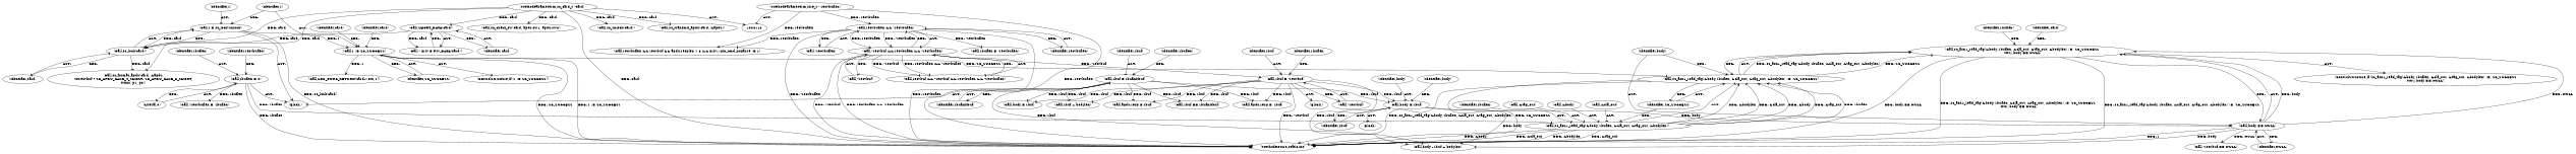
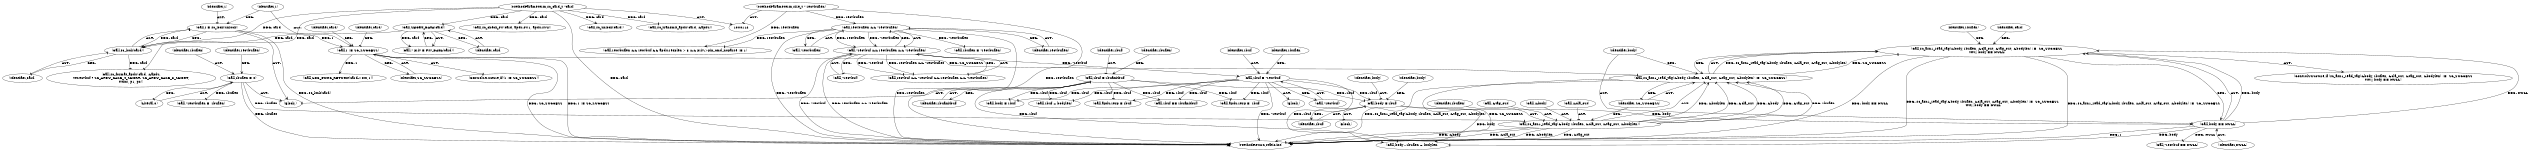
  digraph {
    edge [arrowhead=vee]
    n1 [label="(Call,sc_asn1_read_tag(&body, rbuflen, &cla_out, &tag_out, &bodylen) !=  SC_SUCCESS\n \t\t\t\t|| body == NULL)"]
    n2 [label="(Call,sc_asn1_read_tag(&body, rbuflen, &cla_out, &tag_out, &bodylen) !=  SC_SUCCESS)"]
    n3 [label="(Call,body == NULL)"]
    n4 [label="(ControlStructure,if (sc_asn1_read_tag(&body, rbuflen, &cla_out, &tag_out, &bodylen) !=  SC_SUCCESS\n \t\t\t\t|| body == NULL))"]
    n5 [label="(MethodReturn,static int)"]
    n6 [label="(Identifier,SC_SUCCESS)"]
    n7 [label="(Identifier,NULL)"]
    n8 [label="(Call,*recvbuf == NULL)"]
-   n9 [label="(Call,body - rbuf + bodylen)"]
+   n9 [label="(Call,body - rbuflen + bodylen)"]
    n10 [label="(Call,sc_asn1_read_tag(&body, rbuflen, &cla_out, &tag_out, &bodylen))"]
    n11 [label="(Call,rbuflen = 0)"]
    n12 [label="(Call,*recvbuflen =  rbuflen)"]
    n13 [label="(Block,)"]
    n14 [label="(Literal,0)"]
    n15 [label="(Call,r != SC_SUCCESS)"]
    n16 [label="(ControlStructure,if (r != SC_SUCCESS))"]
    n17 [label="(Call,LOG_FUNC_RETURN(card->ctx, r))"]
    n18 [label="(Identifier,SC_SUCCESS)"]
    n19 [label="(Call,r = sc_lock(unlock))"]
    n20 [label="(Call,sc_lock(card))"]
    n21 [label="(Identifier,card)"]
    n22 [label="(Call,sc_format_apdu(card, &apdu,\n\t\t\trecvbuf ? SC_APDU_CASE_4_SHORT: SC_APDU_CASE_3_SHORT,\n\t\t\tins, p1, p2))"]
    n23 [label="(Call,SHORT_DATA(card))"]
    n24 [label="(Call,* priv = PIV_DATA(card))"]
    n25 [label="(Identifier,card)"]
    n26 [label="(MethodParameterIn,sc_card_t *card)"]
    n27 [label="(Call,sc_check_sw(card, apdu.sw1, apdu.sw2))"]
    n28 [label="(Call,sc_unlock(card))"]
    n29 [label="(Call,sc_transmit_apdu(card, &apdu))"]
    1000112
    n31 [label="(Call,body = rbuf)"]
    n32 [label="(Block,)"]
    n33 [label="(Identifier,rbuf)"]
    n34 [label="(Call,rbuf = *recvbuf)"]
    n35 [label="(Call,body = rbuf)"]
    n36 [label="(Block,)"]
    n37 [label="(Call,apdu.resp =  rbuf)"]
    n38 [label="(Call,rbuf + bodylen)"]
    n39 [label="(Call,apdu.resp = rbuf)"]
    n40 [label="(Call,rbuf == rbufinitbuf)"]
    n41 [label="(Call,*recvbuf)"]
    n42 [label="(Call,*recvbuf && recvbuflen && *recvbuflen)"]
    n43 [label="(Call,recvbuflen && *recvbuflen)"]
    n44 [label="(Call,*recvbuf)"]
    n45 [label="(Call,recvbuf && *recvbuf && recvbuflen && *recvbuflen)"]
    n46 [label="(Identifier,recvbuflen)"]
    n47 [label="(Call,*recvbuflen)"]
    n48 [label="(Call,rbuflen = *recvbuflen)"]
    n49 [label="(Call,recvbuflen && recvbuf && apdu.resplen > 3 && priv->pin_cmd_noparse != 1)"]
    n50 [label="(MethodParameterIn,size_t * recvbuflen)"]
    n51 [label="(Call,rbuf = rbufinitbuf)"]
    n52 [label="(Identifier,rbufinitbuf)"]
    n53 [label="(Identifier,body)"]
    n54 [label="(Identifier,rbuf)"]
    n55 [label="(Identifier,rbuflen)"]
    n56 [label="(Identifier,rbuflen)"]
    n57 [label="(Call,&cla_out)"]
    n58 [label="(Identifier,r)"]
    n59 [label="(Identifier,r)"]
    n60 [label="(Identifier,rbuflen)"]
    n61 [label="(Identifier,rbuf)"]
    n62 [label="(Identifier,rbuflen)"]
    n63 [label="(Call,&tag_out)"]
    n64 [label="(Identifier,body)"]
    n65 [label="(Identifier,card)"]
    n66 [label="(Identifier,rbuflen)"]
    n67 [label="(Identifier,card)"]
    n68 [label="(Identifier,card)"]
    n69 [label="(Identifier,body)"]
    n70 [label="(Identifier,recvbuflen)"]
    n71 [label="(Call,&body)"]
    n1 -> n2 [label="CFG: "]
    n1 -> n3 [label="CFG: "]
    n1 -> n4 [label="AST: "]
    n1 -> n5 [label="DDG: body == NULL"]
    n1 -> n5 [arrowhead=tee label="DDG: sc_asn1_read_tag(&body, rbuflen, &cla_out, &tag_out, &bodylen) !=  SC_SUCCESS\n \t\t\t\t|| body == NULL"]
    n1 -> n5 [arrowhead=tee label="DDG: sc_asn1_read_tag(&body, rbuflen, &cla_out, &tag_out, &bodylen) !=  SC_SUCCESS"]
    n2 -> n1 [label="AST: "]
    n2 -> n1 [label="DDG: sc_asn1_read_tag(&body, rbuflen, &cla_out, &tag_out, &bodylen)"]
    n2 -> n1 [arrowhead=tee label="DDG: SC_SUCCESS"]
    n2 -> n5 [label="DDG: sc_asn1_read_tag(&body, rbuflen, &cla_out, &tag_out, &bodylen)"]
    n2 -> n5 [arrowhead=tee label="DDG: SC_SUCCESS"]
    n2 -> n6 [arrowhead=tee label="CFG: "]
    n3 -> n1 [label="AST: "]
    n3 -> n1 [label="DDG: body"]
    n3 -> n1 [label="DDG: NULL"]
    n3 -> n5 [label="DDG: r"]
-   n3 -> n7 [arrowhead=tee label="CFG: "]
-   n3 -> n8 [label="DDG: NULL"]
+   n3 -> n8 [arrowhead=tee label="DDG: NULL"]
    n3 -> n9 [arrowhead=tee label="DDG: body"]
    n6 -> n2 [label="AST: "]
    n6 -> n10 [label="CFG: "]
    n7 -> n3 [label="AST: "]
    n10 -> n2 [arrowhead=tee label="AST: "]
    n10 -> n2 [label="DDG: &bodylen"]
    n10 -> n2 [arrowhead=tee label="DDG: &cla_out"]
    n10 -> n2 [label="DDG: &body"]
    n10 -> n2 [label="DDG: &tag_out"]
    n10 -> n2 [label="DDG: rbuflen"]
    n10 -> n5 [label="DDG: &body"]
    n10 -> n5 [label="DDG: &cla_out"]
    n10 -> n5 [arrowhead=tee label="DDG: &bodylen"]
    n10 -> n5 [arrowhead=tee label="DDG: &tag_out"]
    n11 -> n5 [arrowhead=tee label="DDG: rbuflen"]
    n11 -> n10 [arrowhead=tee label="DDG: rbuflen"]
    n11 -> n12 [arrowhead=tee label="DDG: rbuflen"]
    n11 -> n13 [label="AST: "]
    n11 -> n14 [arrowhead=tee label="CFG: "]
    n14 -> n11 [label="AST: "]
    n15 -> n2 [arrowhead=tee label="DDG: SC_SUCCESS"]
    n15 -> n5 [arrowhead=tee label="DDG: r != SC_SUCCESS"]
    n15 -> n5 [arrowhead=tee label="DDG: SC_SUCCESS"]
    n15 -> n16 [arrowhead=tee label="AST: "]
    n15 -> n17 [label="DDG: r"]
    n15 -> n18 [label="CFG: "]
    n18 -> n15 [label="AST: "]
    n19 -> n5 [arrowhead=tee label="DDG: sc_lock(card)"]
    n19 -> n13 [label="AST: "]
    n19 -> n15 [label="DDG: r"]
    n19 -> n20 [label="CFG: "]
    n20 -> n19 [arrowhead=tee label="AST: "]
    n20 -> n19 [arrowhead=tee label="DDG: card"]
    n20 -> n21 [arrowhead=tee label="CFG: "]
    n20 -> n22 [arrowhead=tee label="DDG: card"]
    n21 -> n20 [arrowhead=tee label="AST: "]
    n23 -> n20 [label="DDG: card"]
    n23 -> n24 [label="AST: "]
    n23 -> n24 [label="DDG: card"]
    n23 -> n25 [arrowhead=tee label="CFG: "]
    n24 -> n23 [label="CFG: "]
    n25 -> n23 [label="AST: "]
    n26 -> n5 [label="DDG: card"]
    n26 -> n20 [label="DDG: card"]
    n26 -> n22 [arrowhead=tee label="DDG: card"]
    n26 -> n23 [arrowhead=tee label="DDG: card"]
    n26 -> n27 [label="DDG: card"]
    n26 -> n28 [label="DDG: card"]
    n26 -> n29 [arrowhead=tee label="DDG: card"]
    n26 -> 1000112 [label="AST: "]
    n31 -> n3 [label="DDG: body"]
    n31 -> n9 [label="DDG: body"]
    n31 -> n32 [arrowhead=tee label="AST: "]
    n31 -> n33 [label="CFG: "]
    n33 -> n31 [arrowhead=tee label="AST: "]
    n34 -> n5 [label="DDG: *recvbuf"]
    n34 -> n9 [arrowhead=tee label="DDG: rbuf"]
    n34 -> n31 [label="DDG: rbuf"]
    n34 -> n35 [arrowhead=tee label="DDG: rbuf"]
    n34 -> n36 [label="AST: "]
    n34 -> n37 [arrowhead=tee label="DDG: rbuf"]
    n34 -> n38 [arrowhead=tee label="DDG: rbuf"]
    n34 -> n39 [label="DDG: rbuf"]
    n34 -> n40 [arrowhead=tee label="DDG: rbuf"]
    n34 -> n41 [label="CFG: "]
    n41 -> n34 [label="AST: "]
    n42 -> n5 [label="DDG: recvbuflen && *recvbuflen"]
    n42 -> n5 [arrowhead=tee label="DDG: *recvbuf"]
    n42 -> n34 [label="DDG: *recvbuf"]
    n42 -> n43 [arrowhead=tee label="CFG: "]
    n42 -> n44 [arrowhead=tee label="CFG: "]
    n42 -> n45 [arrowhead=tee label="AST: "]
    n42 -> n45 [arrowhead=tee label="DDG: *recvbuf"]
    n42 -> n45 [arrowhead=tee label="DDG: recvbuflen && *recvbuflen"]
    n43 -> n5 [arrowhead=tee label="DDG: recvbuflen"]
    n43 -> n5 [label="DDG: *recvbuflen"]
    n43 -> n42 [arrowhead=tee label="AST: "]
    n43 -> n42 [label="DDG: recvbuflen"]
    n43 -> n42 [label="DDG: *recvbuflen"]
    n43 -> n46 [arrowhead=tee label="CFG: "]
    n43 -> n47 [label="CFG: "]
    n43 -> n48 [arrowhead=tee label="DDG: *recvbuflen"]
    n43 -> n49 [arrowhead=tee label="DDG: recvbuflen"]
    n44 -> n42 [label="AST: "]
    n45 -> n42 [label="CFG: "]
    n46 -> n43 [arrowhead=tee label="AST: "]
    n47 -> n43 [arrowhead=tee label="AST: "]
    n50 -> n5 [arrowhead=tee label="DDG: recvbuflen"]
    n50 -> 1000112 [arrowhead=tee label="AST: "]
    n50 -> n43 [label="DDG: recvbuflen"]
    n50 -> n49 [label="DDG: recvbuflen"]
    n51 -> n9 [label="DDG: rbuf"]
    n51 -> n13 [arrowhead=tee label="AST: "]
    n51 -> n31 [arrowhead=tee label="DDG: rbuf"]
    n51 -> n35 [arrowhead=tee label="DDG: rbuf"]
    n51 -> n37 [arrowhead=tee label="DDG: rbuf"]
    n51 -> n38 [arrowhead=tee label="DDG: rbuf"]
    n51 -> n39 [arrowhead=tee label="DDG: rbuf"]
    n51 -> n40 [label="DDG: rbuf"]
    n51 -> n52 [label="CFG: "]
    n52 -> n51 [arrowhead=tee label="AST: "]
    n53 -> n2 [label="CFG: "]
    n53 -> n3 [arrowhead=tee label="AST: "]
    n54 -> n51 [arrowhead=tee label="AST: "]
    n55 -> n10 [arrowhead=tee label="AST: "]
    n56 -> n11 [label="AST: "]
    n57 -> n10 [arrowhead=tee label="AST: "]
    n58 -> n15 [label="AST: "]
    n58 -> n19 [label="CFG: "]
    n59 -> n19 [arrowhead=tee label="AST: "]
    n60 -> n1 [label="CFG: "]
    n61 -> n34 [label="AST: "]
    n62 -> n34 [label="CFG: "]
    n63 -> n10 [arrowhead=tee label="AST: "]
    n64 -> n31 [arrowhead=tee label="CFG: "]
    n65 -> n15 [label="CFG: "]
    n66 -> n51 [label="CFG: "]
    n67 -> n1 [label="CFG: "]
    n68 -> n15 [arrowhead=tee label="CFG: "]
    n69 -> n31 [arrowhead=tee label="AST: "]
    n70 -> n11 [label="CFG: "]
    n71 -> n10 [arrowhead=tee label="AST: "]
  }
